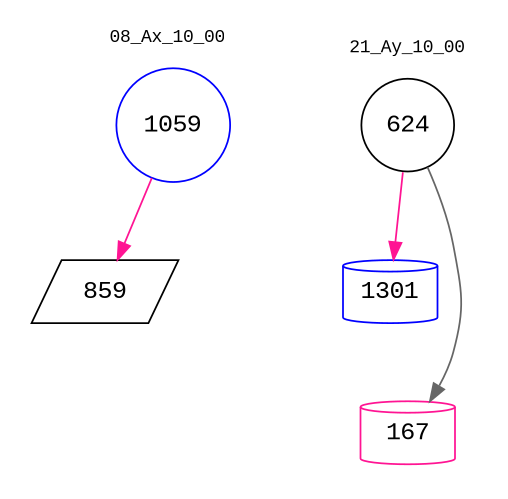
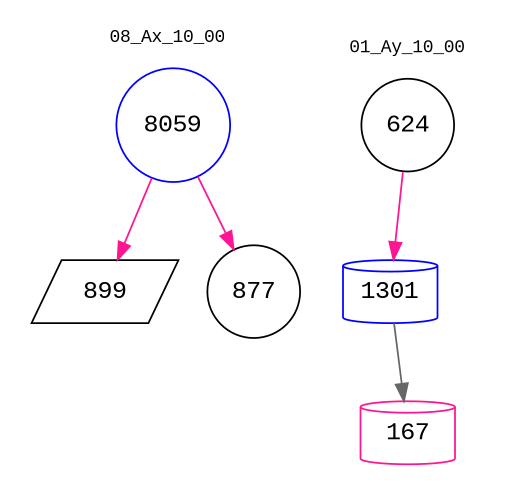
  digraph {
    fontname="Liberation Mono"
    node [color=black fontname="Liberation Mono" shape=circle]
    edge [color=deeppink fontname="Liberation Mono"]
-   n1 [color=blue label=1059]
-   n2 [label=859 shape=parallelogram]
+   n1 [color=blue label=8059]
+   n2 [label=899 shape=parallelogram]
+   n3 [label=877]
    n4 [color=blue label=1301 shape=cylinder]
    n5 [color=deeppink label=167 shape=cylinder]
    n6 [label=624]
    subgraph cluster_1 {
      color=white
      fontsize=10
      label="08_Ax_10_00"
      n1
      n2
+     n3
    }
    subgraph cluster_2 {
      color=white
      fontsize=10
-     label="21_Ay_10_00"
+     label="01_Ay_10_00"
      n4
      n5
      n6
    }
    n1 -> n2
-   n6 -> n5 [color=gray40]
+   n1 -> n3
+   n4 -> n5 [color=gray40]
    n6 -> n4
  }
